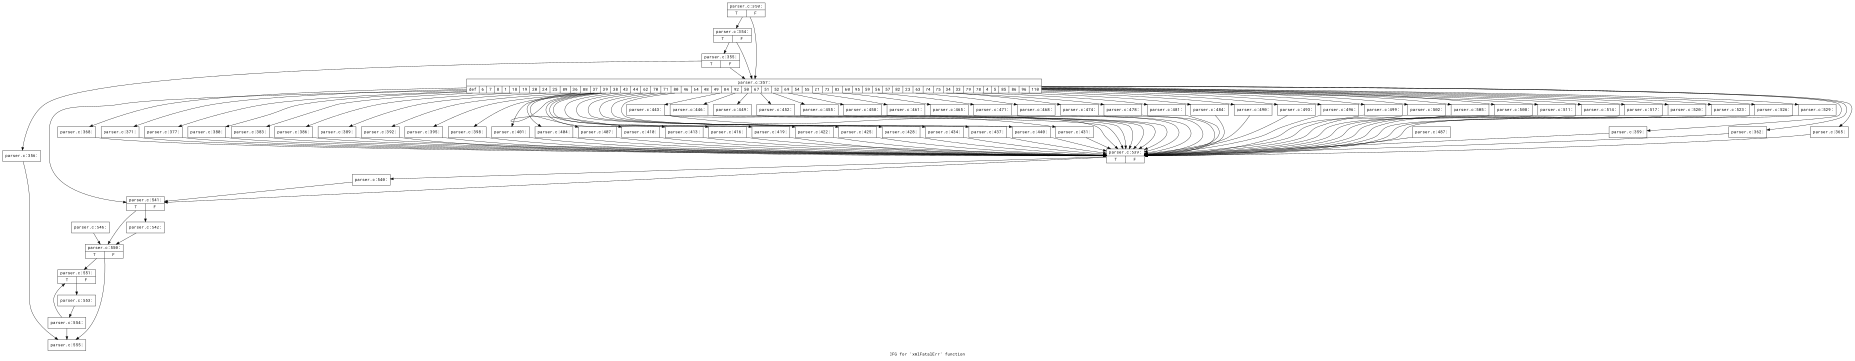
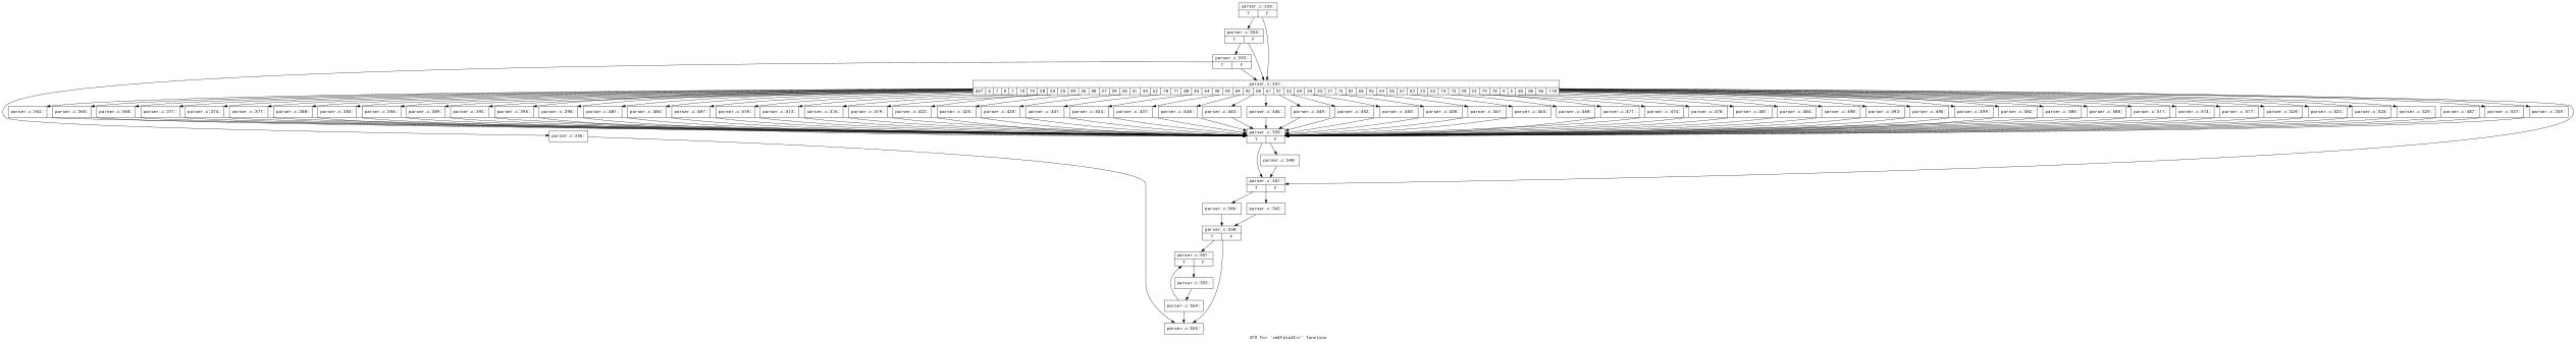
  digraph {
    fontname="Roboto Mono"
    label="CFG for 'xmlFatalErr' function"
    node [fontname="Roboto Mono" shape=record]
    edge [fontname="Roboto Mono"]
    n1 [label="{parser.c:350:|{<s0>T|<s1>F}}"]
    n2 [label="{parser.c:354:|{<s0>T|<s1>F}}"]
    n3 [label="{parser.c:357:|{<s0>def|<s1>6|<s2>7|<s3>8|<s4>1|<s5>18|<s6>19|<s7>20|<s8>24|<s9>25|<s10>89|<s11>36|<s12>88|<s13>37|<s14>39|<s15>38|<s16>43|<s17>44|<s18>62|<s19>70|<s20>71|<s21>80|<s22>46|<s23>64|<s24>48|<s25>49|<s26>84|<s27>92|<s28>50|<s29>67|<s30>51|<s31>52|<s32>69|<s33>54|<s34>55|<s35>21|<s36>73|<s37>83|<s38>60|<s39>95|<s40>59|<s41>56|<s42>57|<s43>82|<s44>23|<s45>63|<s46>74|<s47>75|<s48>34|<s49>33|<s50>79|<s51>78|<s52>4|<s53>5|<s54>85|<s55>86|<s56>96|<s57>110}}"]
    n4 [label="{parser.c:355:|{<s0>T|<s1>F}}"]
+   n5 [label="{parser.c:537:}"]
    n6 [label="{parser.c:359:}"]
    n7 [label="{parser.c:362:}"]
    n8 [label="{parser.c:365:}"]
    n9 [label="{parser.c:368:}"]
    n10 [label="{parser.c:371:}"]
+   n11 [label="{parser.c:374:}"]
    n12 [label="{parser.c:377:}"]
    n13 [label="{parser.c:380:}"]
    n14 [label="{parser.c:383:}"]
    n15 [label="{parser.c:386:}"]
    n16 [label="{parser.c:389:}"]
    n17 [label="{parser.c:392:}"]
    n18 [label="{parser.c:395:}"]
    n19 [label="{parser.c:398:}"]
    n20 [label="{parser.c:401:}"]
    n21 [label="{parser.c:404:}"]
    n22 [label="{parser.c:407:}"]
    n23 [label="{parser.c:410:}"]
    n24 [label="{parser.c:413:}"]
    n25 [label="{parser.c:416:}"]
    n26 [label="{parser.c:419:}"]
    n27 [label="{parser.c:422:}"]
    n28 [label="{parser.c:425:}"]
    n29 [label="{parser.c:428:}"]
    n30 [label="{parser.c:431:}"]
    n31 [label="{parser.c:434:}"]
    n32 [label="{parser.c:437:}"]
    n33 [label="{parser.c:440:}"]
    n34 [label="{parser.c:443:}"]
    n35 [label="{parser.c:446:}"]
    n36 [label="{parser.c:449:}"]
    n37 [label="{parser.c:452:}"]
    n38 [label="{parser.c:455:}"]
    n39 [label="{parser.c:458:}"]
    n40 [label="{parser.c:461:}"]
    n41 [label="{parser.c:465:}"]
    n42 [label="{parser.c:468:}"]
    n43 [label="{parser.c:471:}"]
    n44 [label="{parser.c:474:}"]
    n45 [label="{parser.c:478:}"]
    n46 [label="{parser.c:481:}"]
    n47 [label="{parser.c:484:}"]
    n48 [label="{parser.c:490:}"]
    n49 [label="{parser.c:493:}"]
    n50 [label="{parser.c:496:}"]
    n51 [label="{parser.c:499:}"]
    n52 [label="{parser.c:502:}"]
    n53 [label="{parser.c:505:}"]
    n54 [label="{parser.c:508:}"]
    n55 [label="{parser.c:511:}"]
    n56 [label="{parser.c:514:}"]
    n57 [label="{parser.c:517:}"]
    n58 [label="{parser.c:520:}"]
    n59 [label="{parser.c:523:}"]
    n60 [label="{parser.c:526:}"]
    n61 [label="{parser.c:529:}"]
    n62 [label="{parser.c:541:|{<s0>T|<s1>F}}"]
    n63 [label="{parser.c:356:}"]
    n64 [label="{parser.c:539:|{<s0>T|<s1>F}}"]
    n65 [label="{parser.c:487:}"]
    n66 [label="{parser.c:555:}"]
    n67 [label="{parser.c:540:}"]
    n68 [label="{parser.c:542:}"]
    n69 [label="{parser.c:546:}"]
    n70 [label="{parser.c:550:|{<s0>T|<s1>F}}"]
    n71 [label="{parser.c:551:|{<s0>T|<s1>F}}"]
    n72 [label="{parser.c:553:}"]
    n73 [label="{parser.c:554:}"]
    n1 -> n2
    n1 -> n3
    n2 -> n3
    n2 -> n4
+   n3 -> n5
    n3 -> n6
    n3 -> n7
    n3 -> n8
    n3 -> n9
    n3 -> n10
+   n3 -> n11
    n3 -> n12
    n3 -> n13
    n3 -> n14
    n3 -> n15
    n3 -> n16
    n3 -> n17
    n3 -> n18
    n3 -> n19
    n3 -> n20
    n3 -> n21
    n3 -> n22
    n3 -> n23
    n3 -> n24
    n3 -> n25
    n3 -> n26
    n3 -> n27
    n3 -> n28
    n3 -> n29
-   n34 -> n30
+   n3 -> n30
    n3 -> n31
    n3 -> n32
    n3 -> n33
    n3 -> n34
    n3 -> n35
    n3 -> n36
    n3 -> n37
    n3 -> n38
    n3 -> n39
    n3 -> n40
    n3 -> n41
    n3 -> n42
    n3 -> n43
    n3 -> n44
    n3 -> n45
    n3 -> n46
    n3 -> n47
    n3 -> n48
    n3 -> n49
    n3 -> n50
    n3 -> n51
    n3 -> n52
    n3 -> n53
    n3 -> n54
    n3 -> n55
    n3 -> n56
    n3 -> n57
    n3 -> n58
    n3 -> n59
    n3 -> n60
    n3 -> n61
    n3 -> n62
    n4 -> n3
    n4 -> n63
+   n5 -> n64
    n6 -> n64
    n7 -> n64
    n8 -> n64
    n9 -> n64
    n10 -> n64
+   n11 -> n64
    n12 -> n64
    n13 -> n64
    n14 -> n64
    n15 -> n64
    n16 -> n64
    n17 -> n64
    n18 -> n64
    n19 -> n64
    n20 -> n64
    n21 -> n64
    n22 -> n64
    n23 -> n64
    n24 -> n64
    n25 -> n64
    n26 -> n64
    n27 -> n64
    n28 -> n64
    n29 -> n64
    n30 -> n64
    n31 -> n64
    n32 -> n64
    n33 -> n64
    n34 -> n64
    n35 -> n64
    n36 -> n64
    n37 -> n64
    n38 -> n64
    n39 -> n64
    n40 -> n64
    n41 -> n64
    n43 -> n64
    n44 -> n64
    n45 -> n64
    n46 -> n64
    n47 -> n64
    n48 -> n64
    n49 -> n64
    n50 -> n64
    n51 -> n64
    n52 -> n64
    n53 -> n64
    n54 -> n64
    n55 -> n64
    n56 -> n64
    n57 -> n64
    n58 -> n64
    n59 -> n64
    n60 -> n64
    n61 -> n64
    n62 -> n68
-   n62 -> n70
+   n62 -> n69
    n63 -> n66
    n64 -> n62
    n64 -> n67
    n65 -> n64
    n67 -> n62
    n68 -> n70
    n69 -> n70
    n70 -> n66
    n70 -> n71
    n71 -> n72
    n72 -> n73
    n73 -> n66
    n73 -> n71
  }
